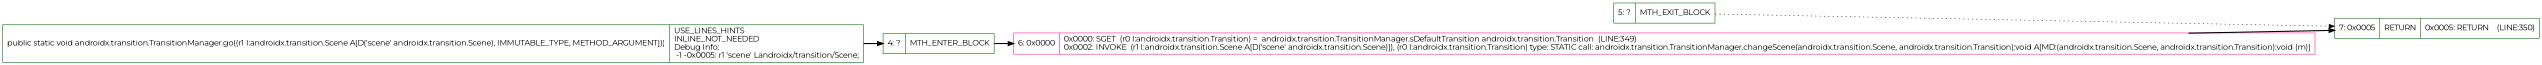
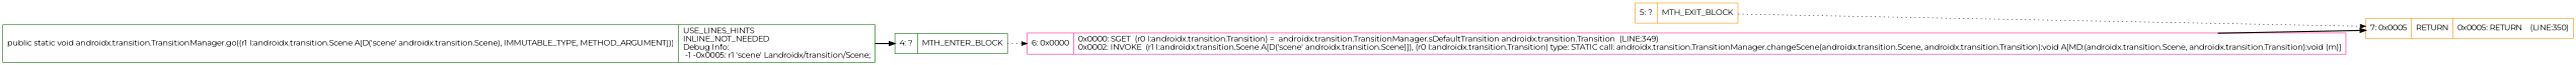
  digraph {
    fontname=Montserrat
    rankdir=LR
    node [color=darkgreen fontname=Montserrat shape=record]
    edge [fontname=Montserrat style=dotted]
    n1 [label="{4\:\ ?|MTH_ENTER_BLOCK\l}"]
    n2 [color=deeppink label="{6\:\ 0x0000|0x0000: SGET  (r0 I:androidx.transition.Transition) =  androidx.transition.TransitionManager.sDefaultTransition androidx.transition.Transition  (LINE:349)\l0x0002: INVOKE  (r1 I:androidx.transition.Scene A[D('scene' androidx.transition.Scene)]), (r0 I:androidx.transition.Transition) type: STATIC call: androidx.transition.TransitionManager.changeScene(androidx.transition.Scene, androidx.transition.Transition):void A[MD:(androidx.transition.Scene, androidx.transition.Transition):void (m)]\l}"]
-   n3 [label="{7\:\ 0x0005|RETURN\l|0x0005: RETURN    (LINE:350)\l}"]
-   n4 [label="{5\:\ ?|MTH_EXIT_BLOCK\l}"]
+   n3 [color=darkorange label="{7\:\ 0x0005|RETURN\l|0x0005: RETURN    (LINE:350)\l}"]
+   n4 [color=darkorange label="{5\:\ ?|MTH_EXIT_BLOCK\l}"]
    n5 [label="{public static void androidx.transition.TransitionManager.go((r1 I:androidx.transition.Scene A[D('scene' androidx.transition.Scene), IMMUTABLE_TYPE, METHOD_ARGUMENT]))  | USE_LINES_HINTS\lINLINE_NOT_NEEDED\lDebug Info:\l  \-1 \-0x0005: r1 'scene' Landroidx\/transition\/Scene;\l}"]
-   n1 -> n2 [style=bold]
+   n1 -> n2
    n2 -> n3 [style=bold]
    n4 -> n3
    n5 -> n1 [style=bold]
  }
